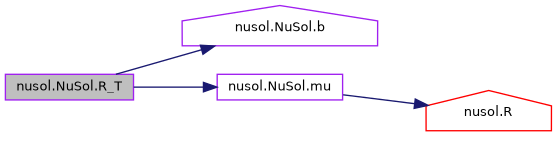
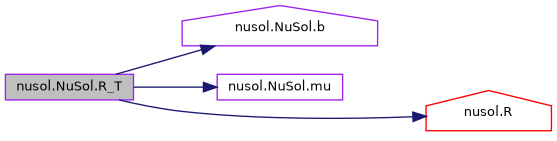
  digraph {
    rankdir=LR
    node [color=purple fillcolor=white fontname=Helvetica fontsize=10 shape=box style=filled]
    edge [color=midnightblue fontname=Helvetica fontsize=10 labelfontname=Helvetica labelfontsize=10 style=solid]
    n1 [fillcolor=grey75 fontcolor=black height=0.2 label="nusol.NuSol.R_T" width=0.4]
    n2 [height=0.2 label="nusol.NuSol.b" shape=house width=0.4]
    n3 [height=0.2 label="nusol.NuSol.mu" width=0.4]
    n4 [color=red height=0.2 label="nusol.R" shape=house width=0.4]
    n1 -> n2
    n1 -> n3
-   n3 -> n4
+   n1 -> n4
  }
